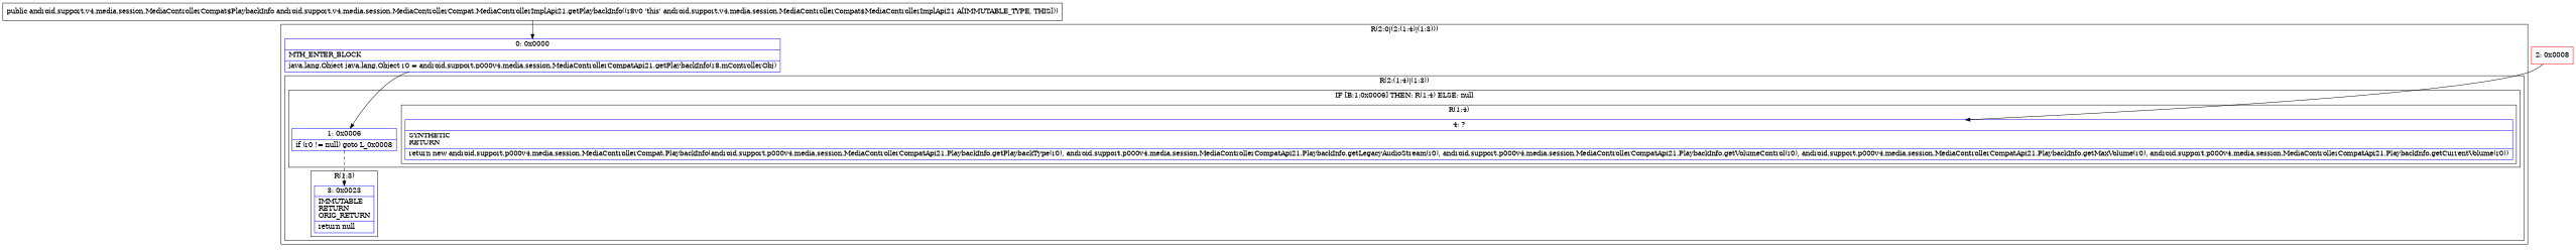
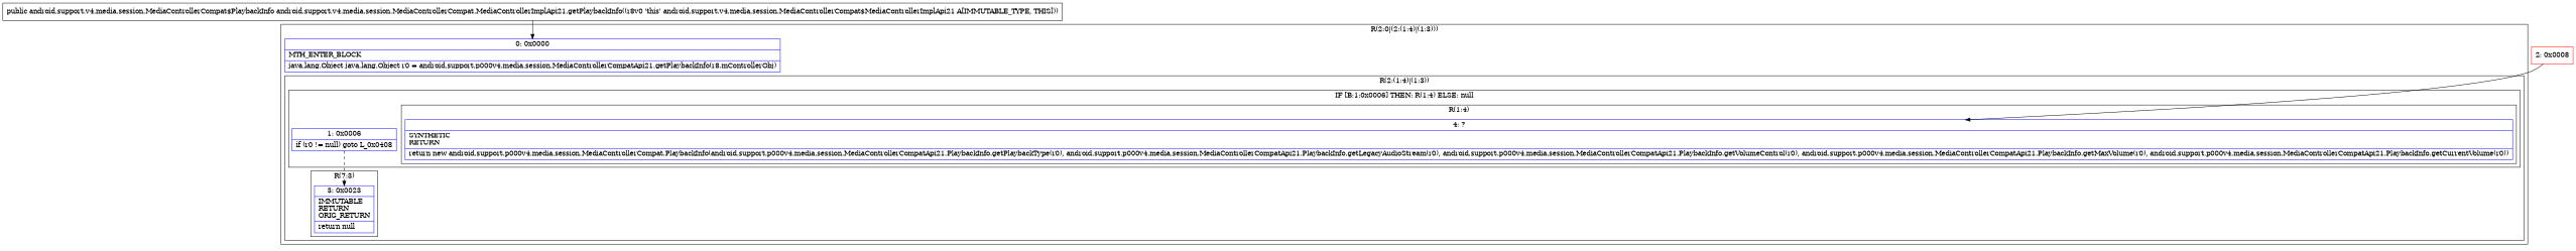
  digraph {
    node [color=blue shape=record]
    n1 [label="{4\:\ ?|SYNTHETIC\lRETURN\l|return new android.support.p000v4.media.session.MediaControllerCompat.PlaybackInfo(android.support.p000v4.media.session.MediaControllerCompatApi21.PlaybackInfo.getPlaybackType(r0), android.support.p000v4.media.session.MediaControllerCompatApi21.PlaybackInfo.getLegacyAudioStream(r0), android.support.p000v4.media.session.MediaControllerCompatApi21.PlaybackInfo.getVolumeControl(r0), android.support.p000v4.media.session.MediaControllerCompatApi21.PlaybackInfo.getMaxVolume(r0), android.support.p000v4.media.session.MediaControllerCompatApi21.PlaybackInfo.getCurrentVolume(r0))\l}"]
-   n2 [label="{1\:\ 0x0006|if (r0 != null) goto L_0x0008\l}"]
+   n2 [label="{1\:\ 0x0006|if (r0 != null) goto L_0x0408\l}"]
    n3 [label="{3\:\ 0x0023|IMMUTABLE\lRETURN\lORIG_RETURN\l|return null\l}"]
    n4 [label="{0\:\ 0x0000|MTH_ENTER_BLOCK\l|java.lang.Object java.lang.Object r0 = android.support.p000v4.media.session.MediaControllerCompatApi21.getPlaybackInfo(r8.mControllerObj)\l}"]
    n5 [color=red label="{2\:\ 0x0008}"]
    n6 [label="{public android.support.v4.media.session.MediaControllerCompat$PlaybackInfo android.support.v4.media.session.MediaControllerCompat.MediaControllerImplApi21.getPlaybackInfo((r8v0 'this' android.support.v4.media.session.MediaControllerCompat$MediaControllerImplApi21 A[IMMUTABLE_TYPE, THIS])) }" color=""]
    subgraph cluster_1 {
      label="R(2:0|(2:(1:4)|(1:3)))"
      n4
      subgraph cluster_2 {
        label="R(2:(1:4)|(1:3))"
        subgraph cluster_3 {
          label="IF [B:1:0x0006] THEN: R(1:4) ELSE: null"
          n2
          subgraph cluster_4 {
            label="R(1:4)"
            n1
          }
        }
        subgraph cluster_5 {
-         label="R(1:3)"
+         label="R(7:3)"
          n3
        }
      }
    }
    n2 -> n3 [style=dashed]
-   n4 -> n2
    n5 -> n1
    n6 -> n4
  }
